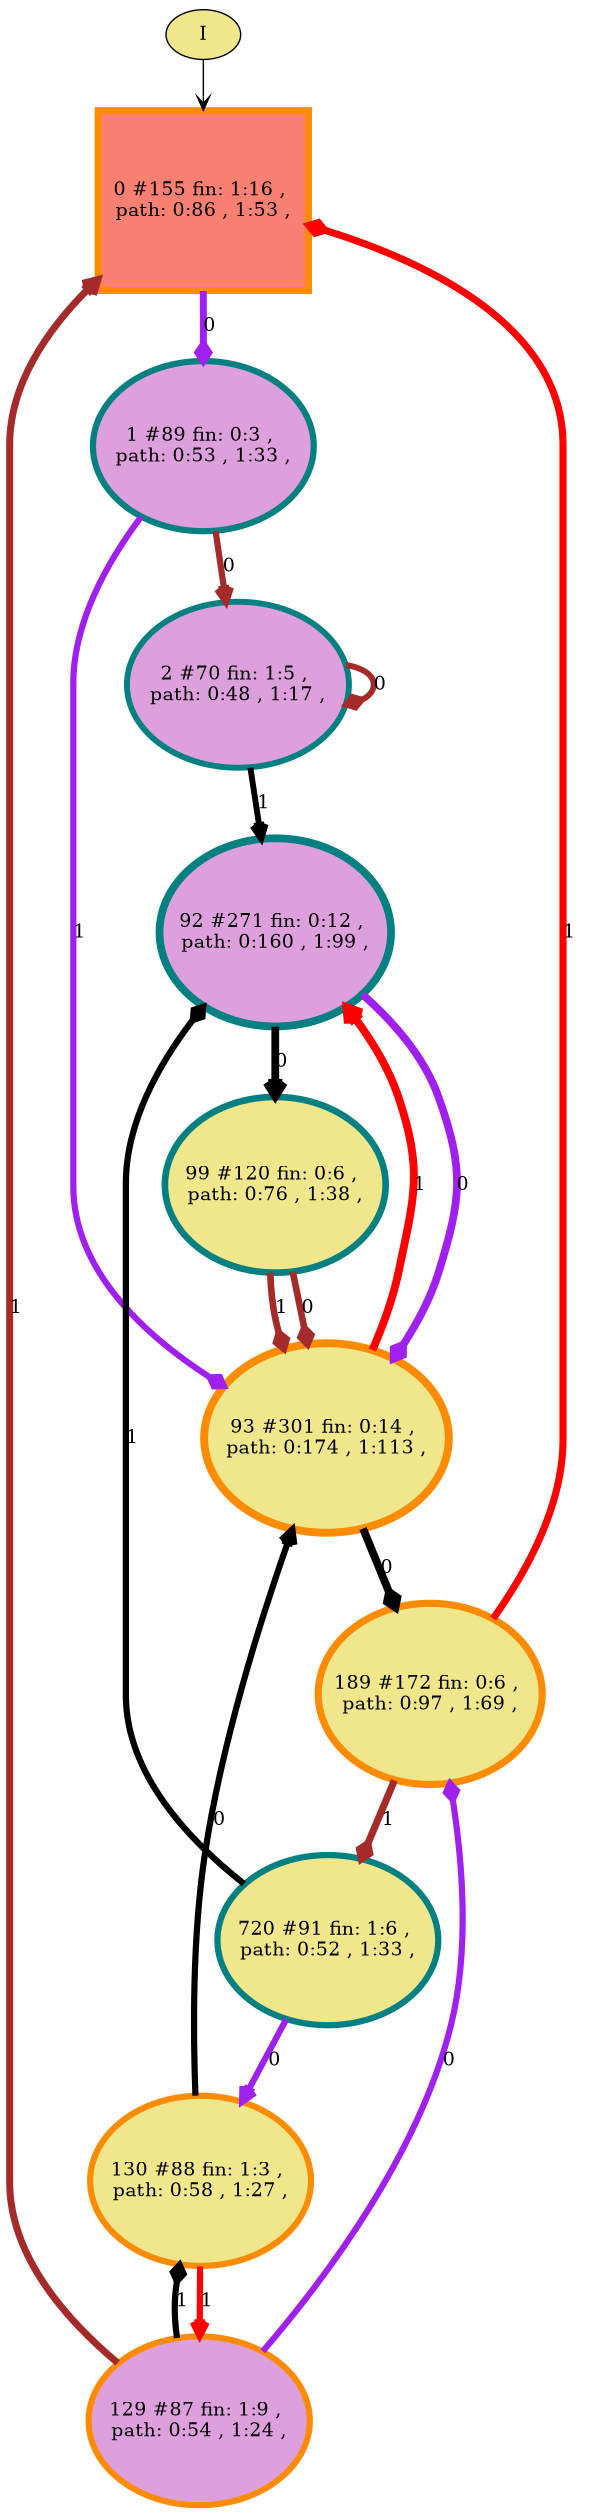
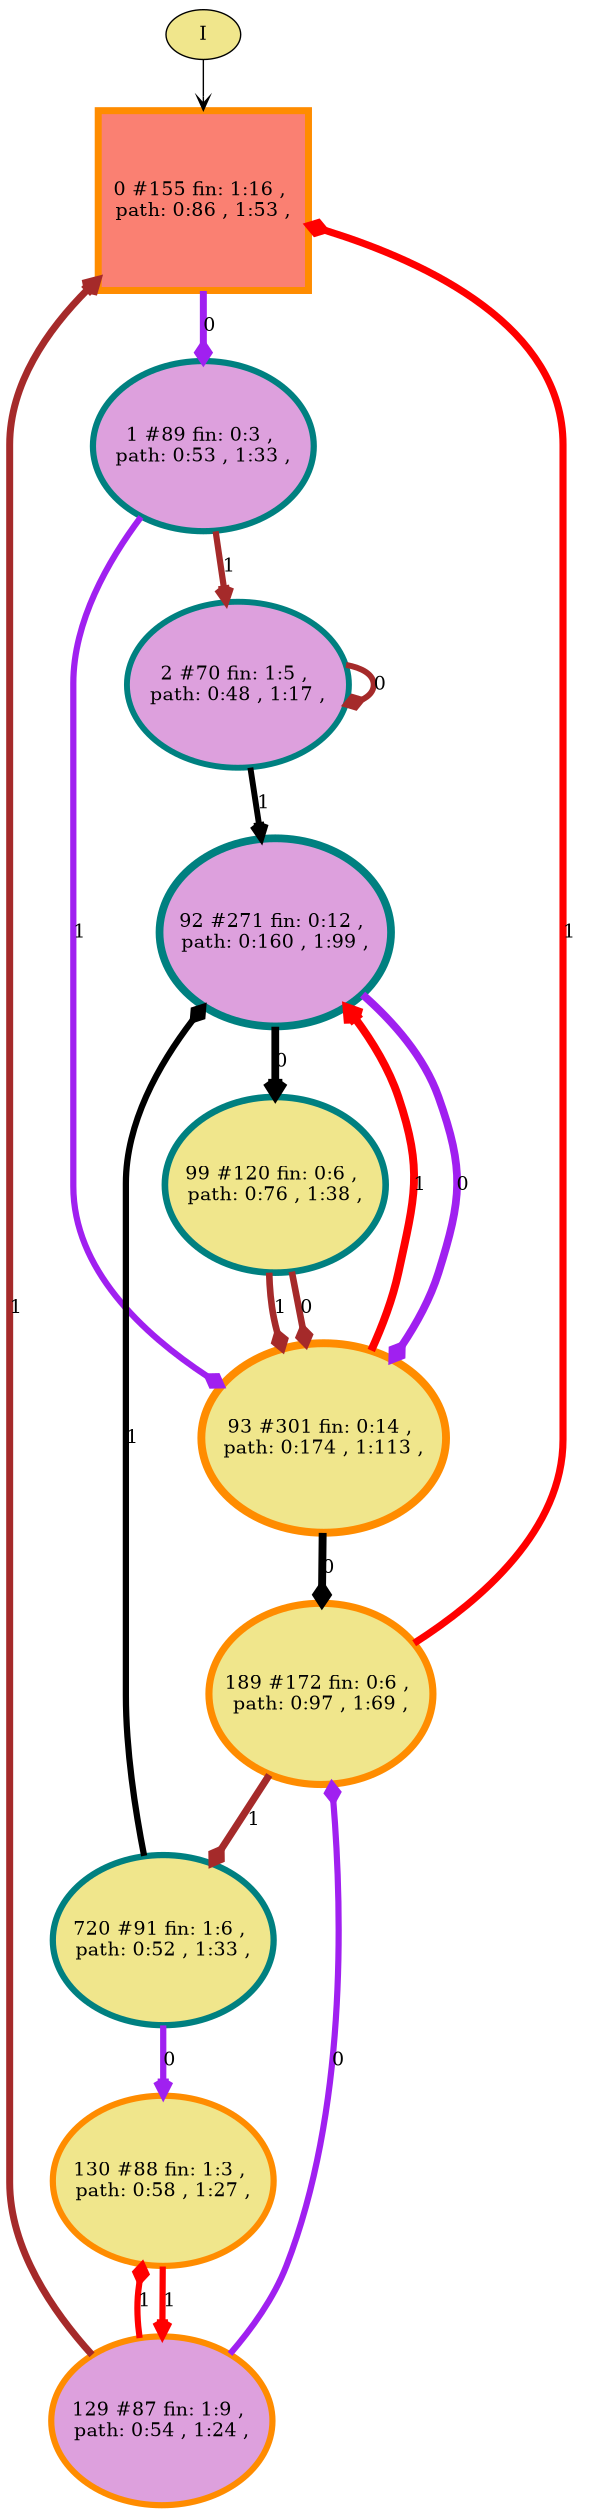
  digraph {
    node [color=darkorange fillcolor=khaki style=filled]
    edge [arrowhead=diamond color=brown penwidth=5.04986]
    n1 [fillcolor=salmon height=1.80003 label="0 #155 fin: 1:16 , \n path: 0:86 , 1:53 , " penwidth=5.04986 shape=box width=1.80003]
    n2 [color=teal fillcolor=plum height=1.70471 label="1 #89 fin: 0:3 , \n path: 0:53 , 1:33 , " penwidth=4.49981 width=1.70471]
    n3 [color=teal fillcolor=plum height=1.66064 label="2 #70 fin: 1:5 , \n path: 0:48 , 1:17 , " penwidth=4.26268 width=1.66064]
    n4 [height=1.90366 label="93 #301 fin: 0:14 , \n path: 0:174 , 1:113 , " penwidth=5.71043 width=1.90366]
    n5 [fillcolor=plum height=1.70062 label="129 #87 fin: 1:9 , \n path: 0:54 , 1:24 , " penwidth=4.47734 width=1.70062]
    n6 [height=1.81699 label="189 #172 fin: 0:6 , \n path: 0:97 , 1:69 , " penwidth=5.15329 width=1.81699]
    n7 [height=1.70268 label="130 #88 fin: 1:3 , \n path: 0:58 , 1:27 , " penwidth=4.48864 width=1.70268]
    I [color=black]
    n9 [color=teal fillcolor=plum height=1.88795 label="92 #271 fin: 0:12 , \n path: 0:160 , 1:99 , " penwidth=5.6058 width=1.88795]
    n10 [color=teal height=1.75713 label="99 #120 fin: 0:6 , \n path: 0:76 , 1:38 , " penwidth=4.79579 width=1.75713]
    n11 [color=teal height=1.7087 label="720 #91 fin: 1:6 , \n path: 0:52 , 1:33 , " penwidth=4.52179 width=1.7087]
    n1 -> n2 [color=purple label="0 "]
-   n2 -> n3 [arrowhead=vee label="0 " penwidth=4.49981]
+   n2 -> n3 [arrowhead=vee label="1 " penwidth=4.49981]
    n2 -> n4 [color=purple label="1 " penwidth=4.49981]
    n3 -> n3 [label="0 " penwidth=4.26268]
    n3 -> n9 [arrowhead=vee color=black label="1 " penwidth=4.26268]
    n4 -> n6 [color=black label="0 " penwidth=5.71043]
    n4 -> n9 [arrowhead=vee color=red label="1 " penwidth=5.71043]
    n5 -> n1 [arrowhead=vee label="1 "]
    n5 -> n6 [color=purple label="0 " penwidth=4.47734]
-   n5 -> n7 [color=black label="1 " penwidth=4.47734]
+   n5 -> n7 [color=red label="1 " penwidth=4.47734]
    n6 -> n1 [color=red label="1 " penwidth=5.15329]
    n6 -> n11 [label="1 " penwidth=5.15329]
-   n7 -> n4 [arrowhead=vee color=black label="0 " penwidth=4.48864]
    n7 -> n5 [arrowhead=vee color=red label="1 " penwidth=4.48864]
    I -> n1 [arrowhead=vee color=black penwidth=""]
    n9 -> n4 [color=purple label="0 " penwidth=5.6058]
    n9 -> n10 [arrowhead=vee color=black label="0 " penwidth=5.6058]
    n10 -> n4 [label="0 " penwidth=4.79579]
    n10 -> n4 [label="1 " penwidth=4.79579]
    n11 -> n7 [arrowhead=vee color=purple label="0 " penwidth=4.52179]
    n11 -> n9 [color=black label="1 " penwidth=4.52179]
  }
